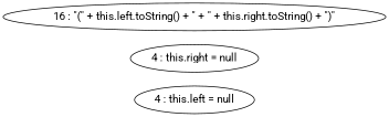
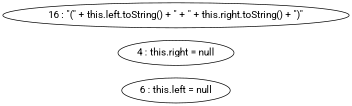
  digraph {
    rankdir=LR
    fontname=Roboto
    node [fontname=Roboto]
-   "4 : this.left = null"
+   "4 : this.left = null" [label="6 : this.left = null"]
    "4 : this.right = null"
    "16 : \"(\" + this.left.toString() + \" + \" + this.right.toString() + \")\""
  }
